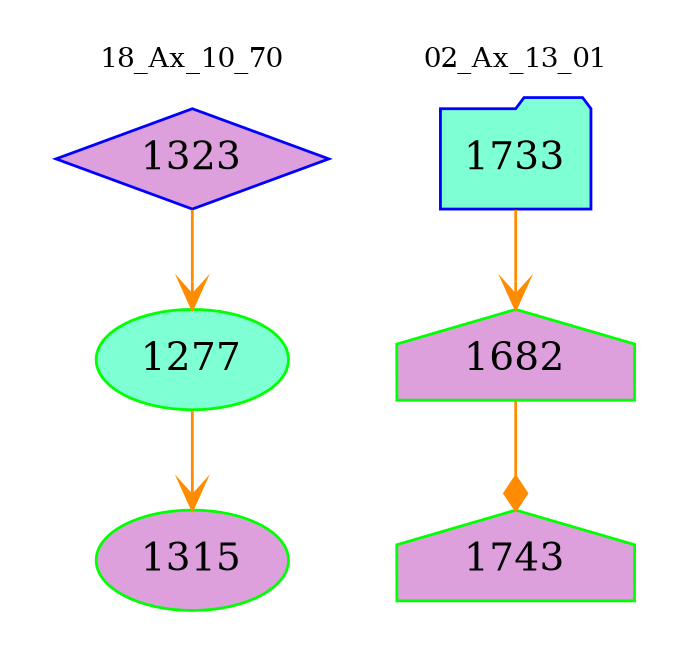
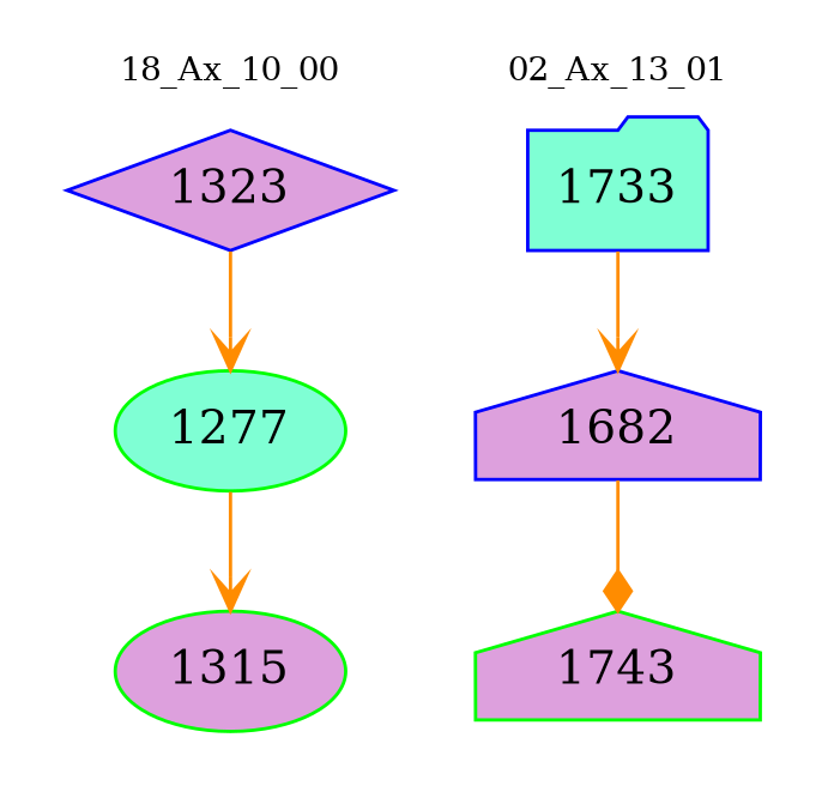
  digraph {
    node [color=green fillcolor=plum shape=ellipse style=filled]
    edge [arrowhead=vee color=darkorange]
    n1 [color=blue label=1323 shape=diamond]
    n2 [fillcolor=aquamarine label=1277]
    n3 [label=1315]
    n4 [color=blue fillcolor=aquamarine label=1733 shape=folder]
-   n5 [label=1682 shape=house]
+   n5 [color=blue label=1682 shape=house]
    n6 [label=1743 shape=house]
    subgraph cluster_1 {
      color=white
      fontsize=10
-     label="18_Ax_10_70"
+     label="18_Ax_10_00"
      n1
      n2
      n3
    }
    subgraph cluster_2 {
      color=white
      fontsize=10
      label="02_Ax_13_01"
      n4
      n5
      n6
    }
    n1 -> n2
    n2 -> n3
    n4 -> n5
    n5 -> n6 [arrowhead=diamond]
  }
